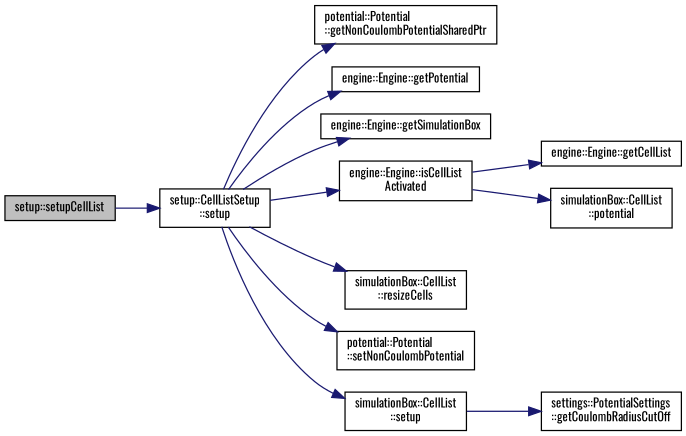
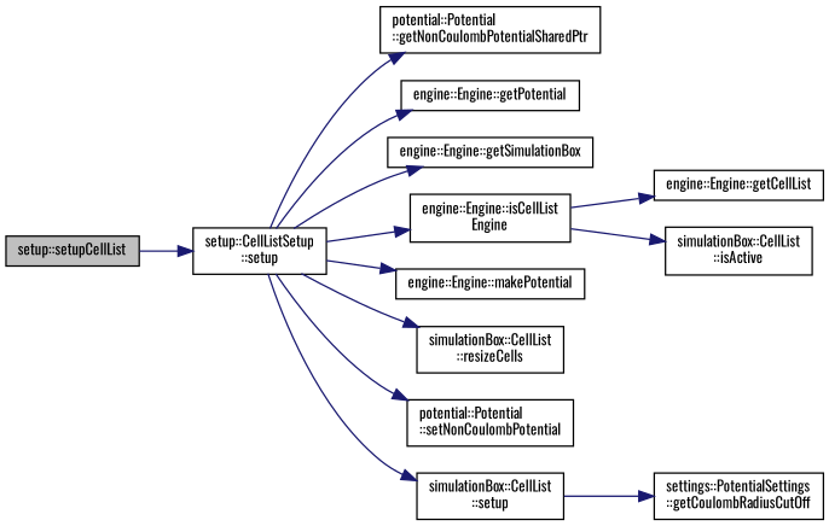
  digraph {
    fontname=Oswald
    rankdir=LR
    node [color=black fillcolor=white fontname=Oswald fontsize=10 shape=record style=filled]
    edge [color=midnightblue fontname=Oswald fontsize=10 labelfontname=Helvetica labelfontsize=10 style=solid]
    n1 [fillcolor=grey75 fontcolor=black height=0.2 label="setup::setupCellList" width=0.4]
    n2 [height=0.2 label="setup::CellListSetup\l::setup" width=0.4]
    n3 [height=0.2 label="potential::Potential\l::getNonCoulombPotentialSharedPtr" width=0.4]
    n4 [height=0.2 label="engine::Engine::getPotential" width=0.4]
    n5 [height=0.2 label="engine::Engine::getSimulationBox" width=0.4]
-   n6 [height=0.2 label="engine::Engine::isCellList\lActivated" width=0.4]
+   n6 [height=0.2 label="engine::Engine::isCellList\lEngine" width=0.4]
+   n7 [height=0.2 label="engine::Engine::makePotential" width=0.4]
    n8 [height=0.2 label="simulationBox::CellList\l::resizeCells" width=0.4]
    n9 [height=0.2 label="potential::Potential\l::setNonCoulombPotential" width=0.4]
    n10 [height=0.2 label="simulationBox::CellList\l::setup" width=0.4]
    n11 [height=0.2 label="engine::Engine::getCellList" width=0.4]
-   n12 [height=0.2 label="simulationBox::CellList\l::potential" width=0.4]
+   n12 [height=0.2 label="simulationBox::CellList\l::isActive" width=0.4]
    n13 [height=0.2 label="settings::PotentialSettings\l::getCoulombRadiusCutOff" width=0.4]
    n1 -> n2
    n2 -> n3
    n2 -> n4
    n2 -> n5
    n2 -> n6
+   n2 -> n7
    n2 -> n8
    n2 -> n9
    n2 -> n10
    n6 -> n11
    n6 -> n12
    n10 -> n13
  }
